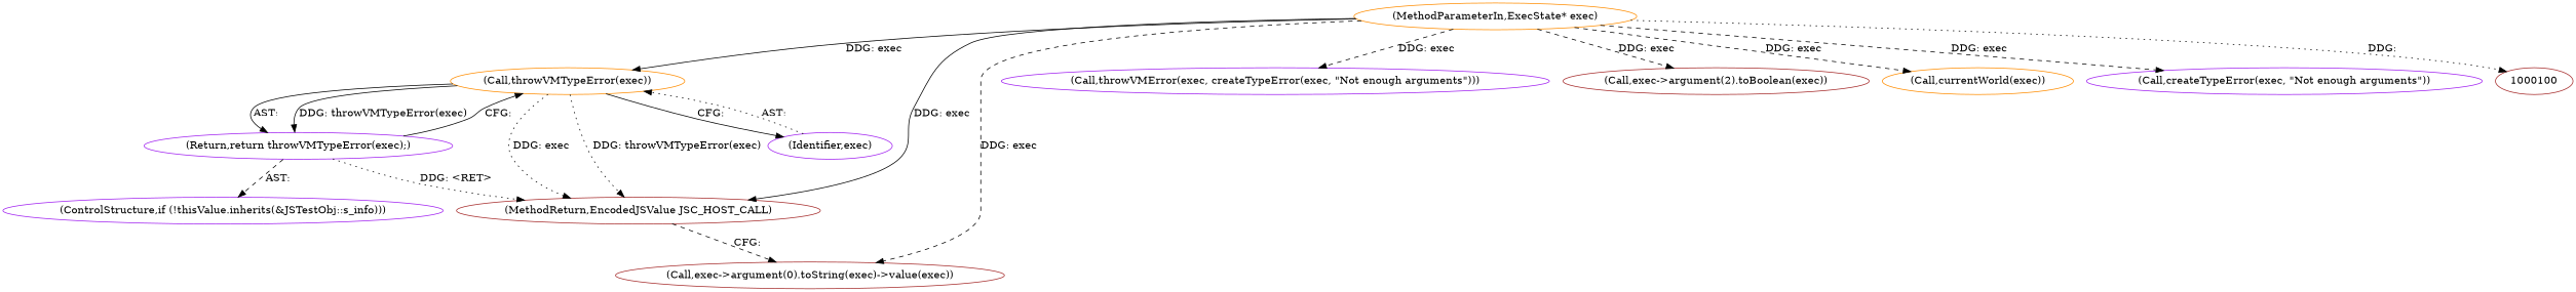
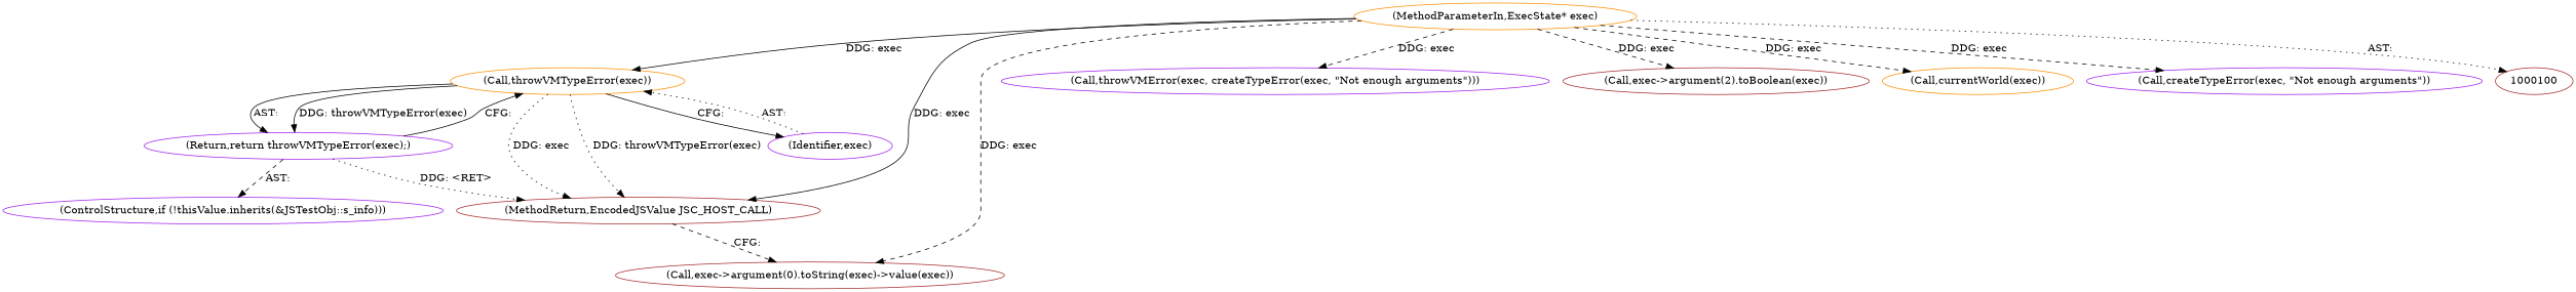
  digraph {
    node [color=purple]
    edge [style=dashed]
    n1 [color=darkorange label="(Call,throwVMTypeError(exec))"]
    n2 [label="(Return,return throwVMTypeError(exec);)"]
    n3 [color=brown label="(MethodReturn,EncodedJSValue JSC_HOST_CALL)"]
    n4 [label="(Identifier,exec)"]
    n5 [label="(ControlStructure,if (!thisValue.inherits(&JSTestObj::s_info)))"]
    n6 [color=brown label="(Call,exec->argument(0).toString(exec)->value(exec))"]
    n7 [color=darkorange label="(MethodParameterIn,ExecState* exec)"]
    n8 [label="(Call,throwVMError(exec, createTypeError(exec, \"Not enough arguments\")))"]
    n9 [color=brown label="(Call,exec->argument(2).toBoolean(exec))"]
    n10 [color=darkorange label="(Call,currentWorld(exec))"]
    n11 [label="(Call,createTypeError(exec, \"Not enough arguments\"))"]
    1000100 [color=brown]
    n1 -> n2 [label="AST: " style=solid]
    n1 -> n2 [label="DDG: throwVMTypeError(exec)" style=solid]
    n1 -> n3 [label="DDG: exec" style=dotted]
    n1 -> n3 [label="DDG: throwVMTypeError(exec)" style=dotted]
    n1 -> n4 [label="CFG: " style=solid]
    n2 -> n1 [label="CFG: " style=solid]
    n2 -> n3 [label="DDG: <RET>" style=dotted]
    n2 -> n5 [label="AST: "]
    n3 -> n6 [label="CFG: "]
    n4 -> n1 [label="AST: " style=dotted]
    n7 -> n1 [label="DDG: exec" style=solid]
    n7 -> n3 [label="DDG: exec" style=solid]
    n7 -> n6 [label="DDG: exec"]
    n7 -> n8 [label="DDG: exec"]
    n7 -> n9 [label="DDG: exec"]
    n7 -> n10 [label="DDG: exec"]
    n7 -> n11 [label="DDG: exec"]
-   n7 -> 1000100 [label="DDG: " style=dotted]
+   n7 -> 1000100 [label="AST: " style=dotted]
  }
